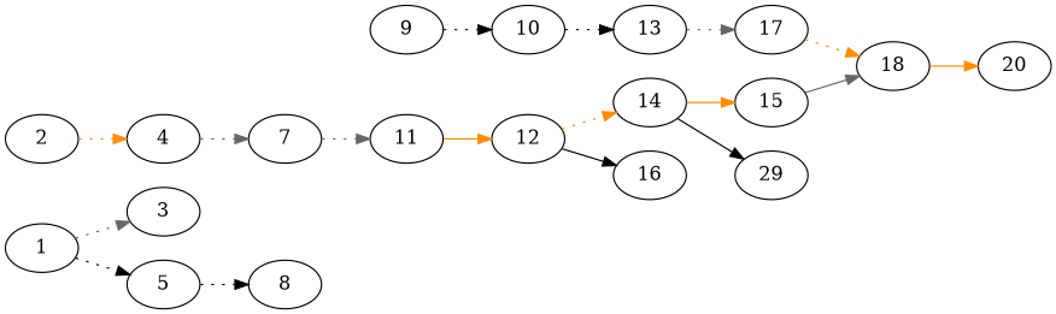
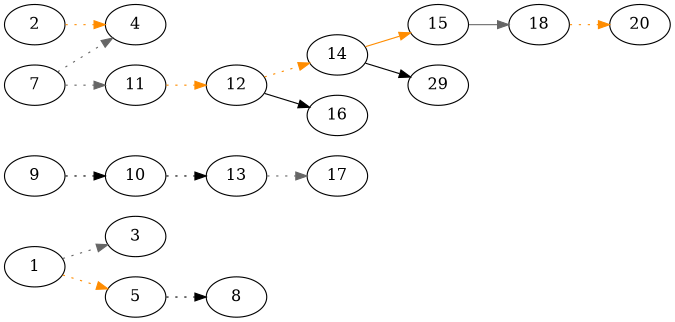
  digraph {
    rankdir=LR
    node [alpha=0.13]
    edge [color=black style=dotted]
    1 [alpha=0.01 expect_size=42960896]
    3 [alpha=0.03 expect_size=31990784]
    5 [alpha=0.09 expect_size=43612160]
    8 [alpha=0.16 expect_size=48800768]
    9 [alpha=0.17 expect_size=21111808]
    10 [alpha=0.20 expect_size=26680320]
    2 [alpha=0.02 expect_size=43494400]
    4 [alpha=0.19 expect_size=46517248]
    7 [expect_size=19320832]
    11 [alpha=0.20 expect_size=6521856]
    13 [alpha=0.10 expect_size=13151232]
    12 [alpha=0.15 expect_size=7970816]
    17 [alpha=0.09 expect_size=13028352]
    14 [alpha=0.17 expect_size=21359616]
    16 [alpha=0.10 expect_size=41129984]
    18 [expect_size=43121664]
    15 [expect_size=19230720]
    n18 [alpha=0.11 expect_size=34425856 label=29]
    20 [alpha=0.03 expect_size=26974208]
    1 -> 3 [color=gray40]
-   1 -> 5
+   1 -> 5 [color=darkorange]
    5 -> 8
    9 -> 10
    10 -> 13
    2 -> 4 [color=darkorange]
-   4 -> 7 [color=gray40]
+   7 -> 4 [color=gray40]
    7 -> 11 [color=gray40]
-   11 -> 12 [color=darkorange style=solid]
+   11 -> 12 [color=darkorange]
    13 -> 17 [color=gray40]
    12 -> 14 [color=darkorange]
    12 -> 16 [style=solid]
-   17 -> 18 [color=darkorange]
    14 -> 15 [color=darkorange style=solid]
    14 -> n18 [style=solid]
-   18 -> 20 [color=darkorange style=solid]
+   18 -> 20 [color=darkorange]
    15 -> 18 [color=gray40 style=solid]
  }
